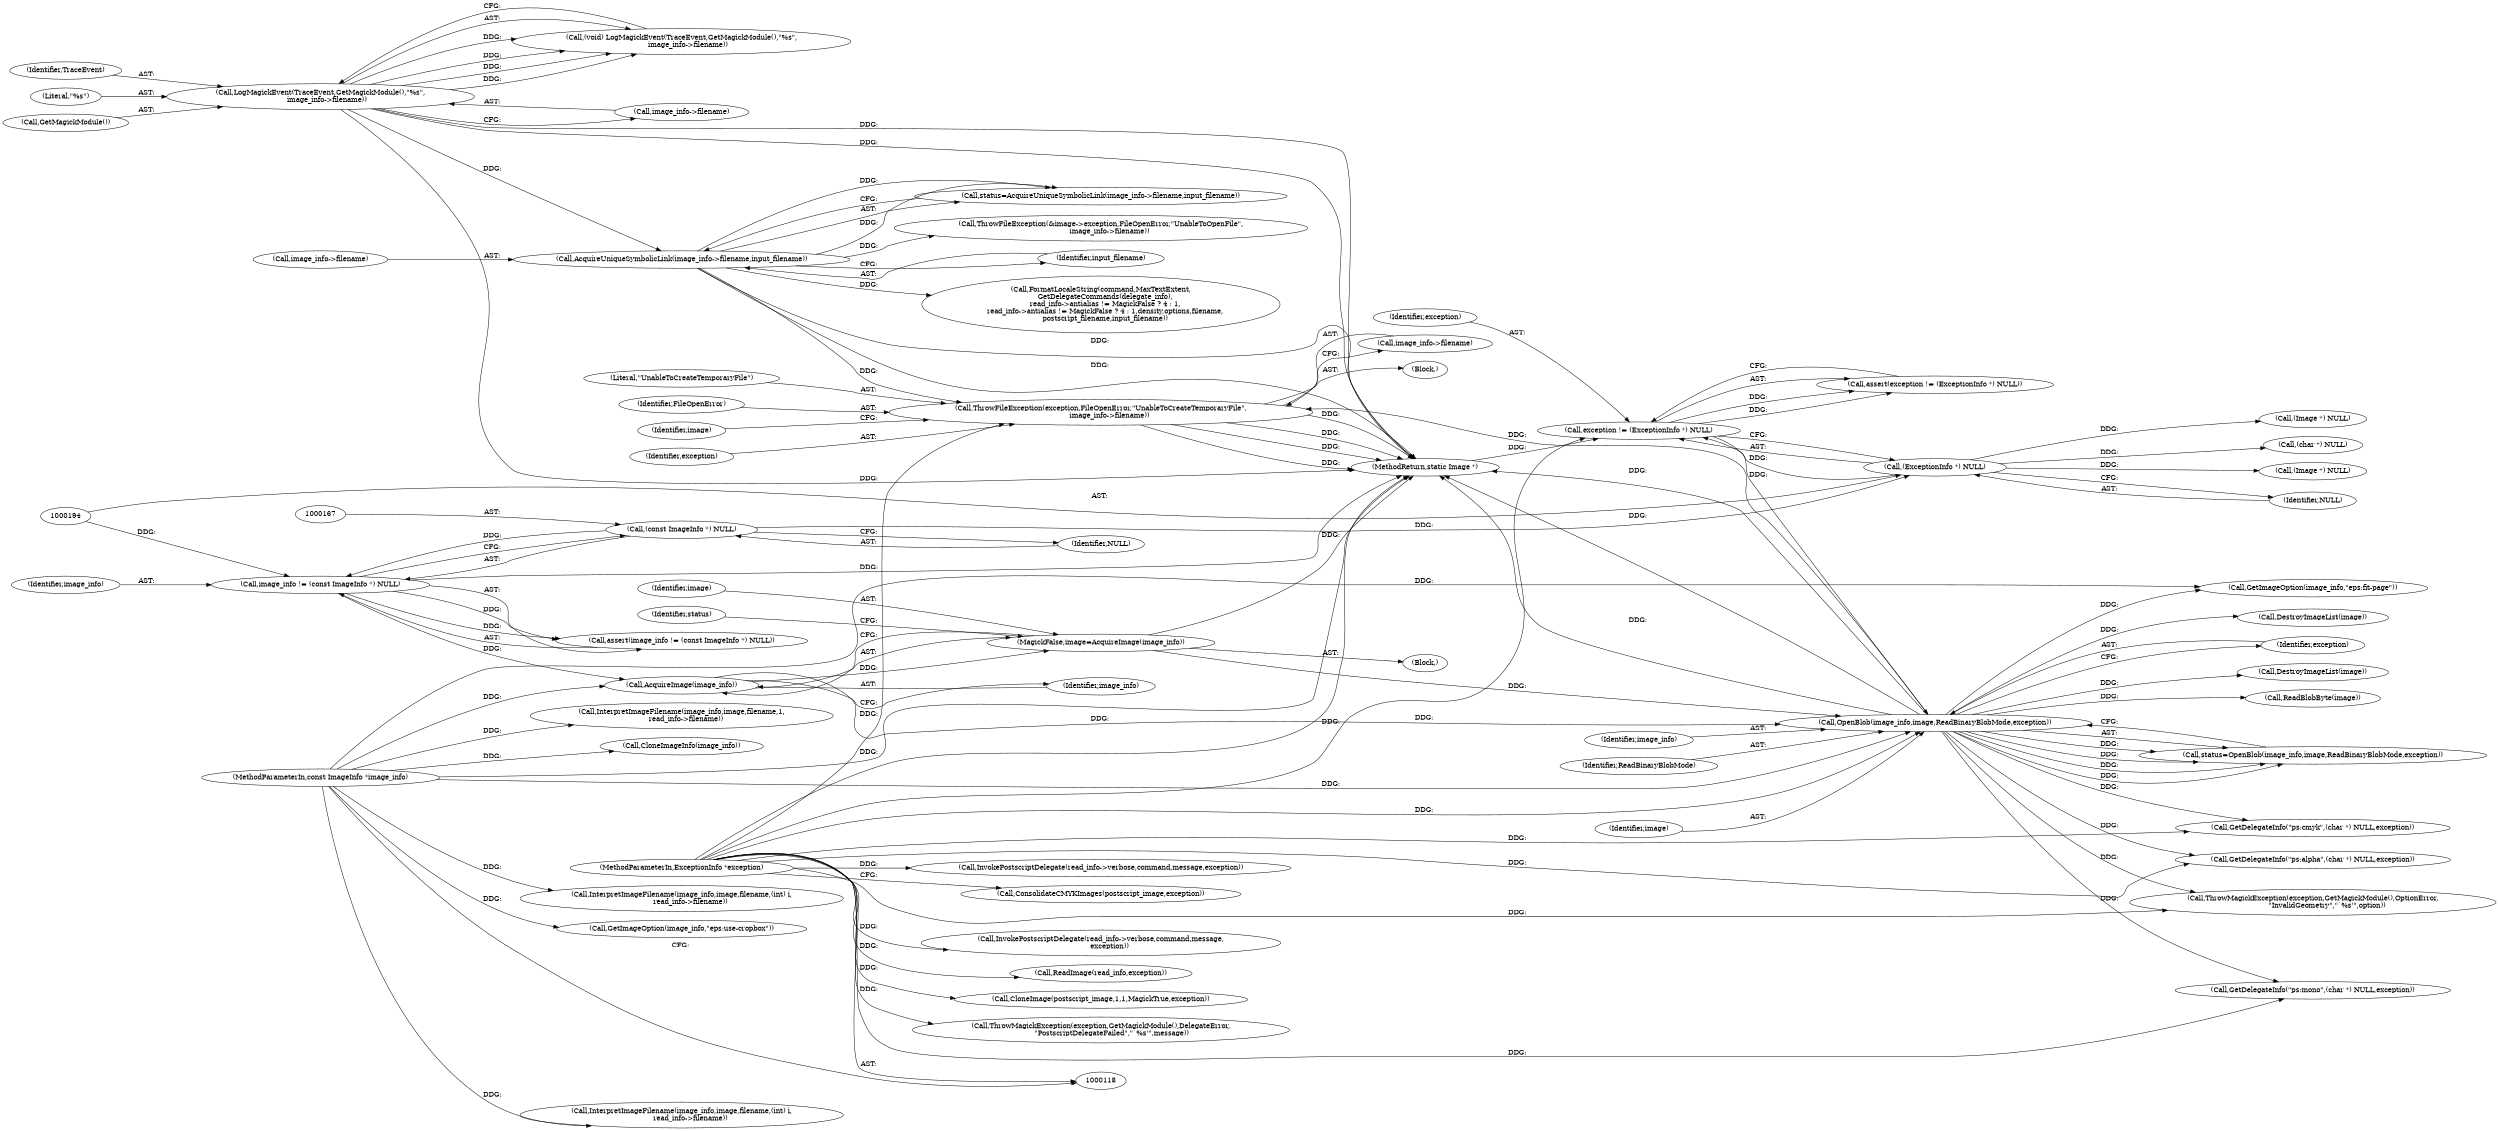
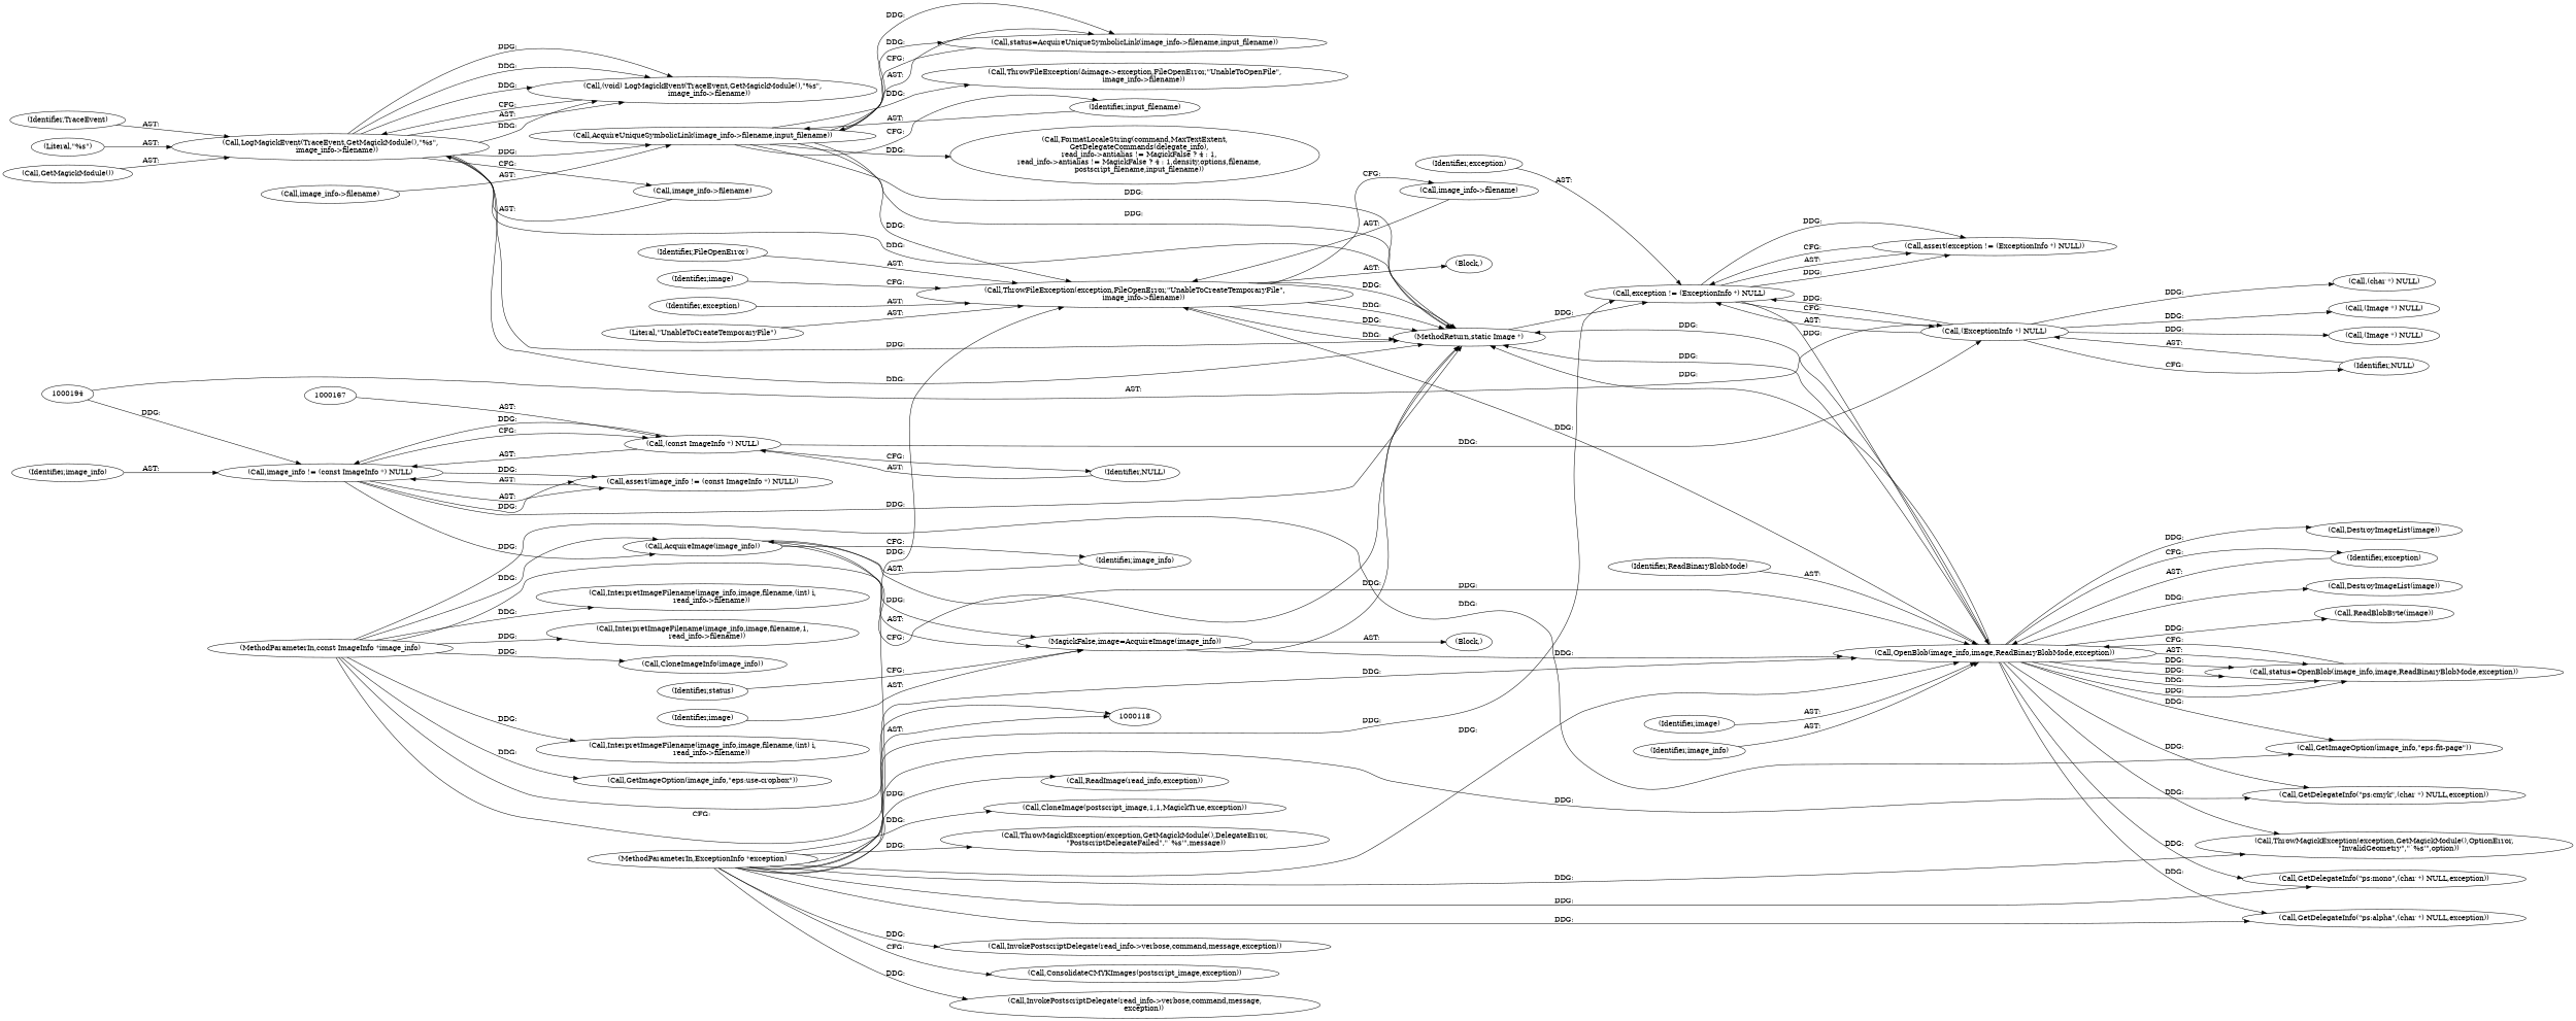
  digraph {
    rankdir=LR
    n1 [label="(Call,ThrowFileException(exception,FileOpenError,\"UnableToCreateTemporaryFile\",\n        image_info->filename))"]
    n2 [label="(Call,image_info->filename)"]
    n3 [label="(Block,)"]
    n4 [label="(MethodReturn,static Image *)"]
    n5 [label="(Call,exception != (ExceptionInfo *) NULL)"]
    n6 [label="(Call,OpenBlob(image_info,image,ReadBinaryBlobMode,exception))"]
    n7 [label="(Call,GetImageOption(image_info,\"eps:fit-page\"))"]
    n8 [label="(Call,status=OpenBlob(image_info,image,ReadBinaryBlobMode,exception))"]
    n9 [label="(Call,DestroyImageList(image))"]
    n10 [label="(Identifier,exception)"]
    n11 [label="(Call,DestroyImageList(image))"]
    n12 [label="(Call,GetDelegateInfo(\"ps:cmyk\",(char *) NULL,exception))"]
    n13 [label="(Call,ReadBlobByte(image))"]
    n14 [label="(Call,ThrowMagickException(exception,GetMagickModule(),OptionError,\n             \"InvalidGeometry\",\"`%s'\",option))"]
    n15 [label="(Call,GetDelegateInfo(\"ps:mono\",(char *) NULL,exception))"]
    n16 [label="(Call,GetDelegateInfo(\"ps:alpha\",(char *) NULL,exception))"]
    n17 [label="(Call,AcquireImage(image_info))"]
    n18 [label="(MagickFalse,image=AcquireImage(image_info))"]
    n19 [label="(Identifier,image_info)"]
    n20 [label="(Block,)"]
    n21 [label="(Call,image_info != (const ImageInfo *) NULL)"]
    n22 [label="(Call,(const ImageInfo *) NULL)"]
    n23 [label="(Call,assert(image_info != (const ImageInfo *) NULL))"]
    n24 [label="(Call,(ExceptionInfo *) NULL)"]
    n25 [label="(Identifier,NULL)"]
    n26 [label="(MethodParameterIn,const ImageInfo *image_info)"]
    n27 [label="(Call,InterpretImageFilename(image_info,image,filename,(int) i,\n        read_info->filename))"]
    n28 [label="(Call,InterpretImageFilename(image_info,image,filename,1,\n    read_info->filename))"]
    n29 [label="(Call,CloneImageInfo(image_info))"]
    n30 [label="(Call,InterpretImageFilename(image_info,image,filename,(int) i,\n        read_info->filename))"]
    n31 [label="(Call,GetImageOption(image_info,\"eps:use-cropbox\"))"]
    1000118
    n33 [label="(Call,(Image *) NULL)"]
    n34 [label="(Call,(Image *) NULL)"]
    n35 [label="(Call,(char *) NULL)"]
    n36 [label="(Identifier,NULL)"]
    n37 [label="(Call,assert(exception != (ExceptionInfo *) NULL))"]
    n38 [label="(MethodParameterIn,ExceptionInfo *exception)"]
    n39 [label="(Call,InvokePostscriptDelegate(read_info->verbose,command,message,\n        exception))"]
    n40 [label="(Call,ReadImage(read_info,exception))"]
    n41 [label="(Call,CloneImage(postscript_image,1,1,MagickTrue,exception))"]
    n42 [label="(Call,ThrowMagickException(exception,GetMagickModule(),DelegateError,\n          \"PostscriptDelegateFailed\",\"`%s'\",message))"]
    n43 [label="(Call,InvokePostscriptDelegate(read_info->verbose,command,message,exception))"]
    n44 [label="(Call,ConsolidateCMYKImages(postscript_image,exception))"]
    n45 [label="(Call,AcquireUniqueSymbolicLink(image_info->filename,input_filename))"]
    n46 [label="(Identifier,input_filename)"]
    n47 [label="(Call,FormatLocaleString(command,MaxTextExtent,\n    GetDelegateCommands(delegate_info),\n    read_info->antialias != MagickFalse ? 4 : 1,\n    read_info->antialias != MagickFalse ? 4 : 1,density,options,filename,\n    postscript_filename,input_filename))"]
    n48 [label="(Call,status=AcquireUniqueSymbolicLink(image_info->filename,input_filename))"]
    n49 [label="(Call,ThrowFileException(&image->exception,FileOpenError,\"UnableToOpenFile\",\n        image_info->filename))"]
    n50 [label="(Call,LogMagickEvent(TraceEvent,GetMagickModule(),\"%s\",\n      image_info->filename))"]
    n51 [label="(Call,(void) LogMagickEvent(TraceEvent,GetMagickModule(),\"%s\",\n      image_info->filename))"]
    n52 [label="(Call,image_info->filename)"]
    n53 [label="(Identifier,image)"]
    n54 [label="(Call,GetMagickModule())"]
    n55 [label="(Identifier,TraceEvent)"]
    n56 [label="(Identifier,status)"]
    n57 [label="(Literal,\"%s\")"]
    n58 [label="(Identifier,image_info)"]
    n59 [label="(Identifier,image_info)"]
    n60 [label="(Identifier,image)"]
    n61 [label="(Call,image_info->filename)"]
    n62 [label="(Literal,\"UnableToCreateTemporaryFile\")"]
    n63 [label="(Identifier,ReadBinaryBlobMode)"]
    n64 [label="(Identifier,FileOpenError)"]
    n65 [label="(Identifier,image)"]
    n66 [label="(Identifier,exception)"]
    n67 [label="(Identifier,exception)"]
    1000167
    1000194
    n1 -> n2 [label="CFG: "]
    n1 -> n3 [label="AST: "]
    n1 -> n4 [label="DDG: "]
    n1 -> n4 [label="DDG: "]
    n1 -> n4 [label="DDG: "]
    n1 -> n4 [label="DDG: "]
    n2 -> n1 [label="AST: "]
    n4 -> n5 [label="DDG: "]
    n5 -> n6 [label="DDG: "]
    n5 -> n24 [label="CFG: "]
    n5 -> n37 [label="AST: "]
    n5 -> n37 [label="DDG: "]
    n5 -> n37 [label="DDG: "]
    n6 -> n1 [label="DDG: "]
    n6 -> n4 [label="DDG: "]
    n6 -> n4 [label="DDG: "]
    n6 -> n4 [label="DDG: "]
    n6 -> n7 [label="DDG: "]
    n6 -> n8 [label="AST: "]
    n6 -> n8 [label="DDG: "]
    n6 -> n8 [label="DDG: "]
    n6 -> n8 [label="DDG: "]
    n6 -> n8 [label="DDG: "]
    n6 -> n9 [label="DDG: "]
    n6 -> n10 [label="CFG: "]
    n6 -> n11 [label="DDG: "]
    n6 -> n12 [label="DDG: "]
    n6 -> n13 [label="DDG: "]
    n6 -> n14 [label="DDG: "]
    n6 -> n15 [label="DDG: "]
    n6 -> n16 [label="DDG: "]
    n8 -> n6 [label="CFG: "]
    n10 -> n6 [label="AST: "]
    n17 -> n6 [label="DDG: "]
    n17 -> n18 [label="AST: "]
    n17 -> n18 [label="DDG: "]
    n17 -> n19 [label="CFG: "]
    n18 -> n4 [label="DDG: "]
    n18 -> n6 [label="DDG: "]
-   n18 -> n17 [label="CFG: "]
    n18 -> n20 [label="AST: "]
    n19 -> n17 [label="AST: "]
    n21 -> n4 [label="DDG: "]
    n21 -> n17 [label="DDG: "]
    n21 -> n22 [label="CFG: "]
    n21 -> n23 [label="AST: "]
    n21 -> n23 [label="DDG: "]
    n21 -> n23 [label="DDG: "]
    n22 -> n21 [label="AST: "]
    n22 -> n21 [label="DDG: "]
    n22 -> n24 [label="DDG: "]
    n22 -> n25 [label="CFG: "]
    n23 -> n21 [label="AST: "]
    n24 -> n5 [label="AST: "]
    n24 -> n5 [label="DDG: "]
    n24 -> n33 [label="DDG: "]
    n24 -> n34 [label="DDG: "]
    n24 -> n35 [label="DDG: "]
    n24 -> n36 [label="CFG: "]
    n25 -> n22 [label="AST: "]
-   n26 -> n4 [label="DDG: "]
+   n26 -> n4 [label="CFG: "]
    n26 -> n6 [label="DDG: "]
    n26 -> n7 [label="DDG: "]
    n26 -> n17 [label="DDG: "]
    n26 -> n27 [label="DDG: "]
    n26 -> n28 [label="DDG: "]
    n26 -> n29 [label="DDG: "]
    n26 -> n30 [label="DDG: "]
    n26 -> n31 [label="DDG: "]
    n26 -> 1000118 [label="CFG: "]
    n36 -> n24 [label="AST: "]
    n37 -> n5 [label="CFG: "]
    n38 -> n1 [label="DDG: "]
-   n38 -> n4 [label="DDG: "]
    n38 -> n5 [label="DDG: "]
    n38 -> n6 [label="DDG: "]
    n38 -> n12 [label="DDG: "]
    n38 -> n14 [label="DDG: "]
    n38 -> n15 [label="DDG: "]
    n38 -> n16 [label="DDG: "]
    n38 -> 1000118 [label="AST: "]
    n38 -> n39 [label="DDG: "]
    n38 -> n40 [label="DDG: "]
    n38 -> n41 [label="DDG: "]
    n38 -> n42 [label="DDG: "]
    n38 -> n43 [label="DDG: "]
    n38 -> n44 [label="CFG: "]
    n45 -> n1 [label="DDG: "]
    n45 -> n4 [label="DDG: "]
    n45 -> n4 [label="DDG: "]
    n45 -> n46 [label="CFG: "]
    n45 -> n47 [label="DDG: "]
    n45 -> n48 [label="AST: "]
    n45 -> n48 [label="DDG: "]
    n45 -> n48 [label="DDG: "]
    n45 -> n49 [label="DDG: "]
    n46 -> n45 [label="AST: "]
    n48 -> n45 [label="CFG: "]
    n50 -> n4 [label="DDG: "]
    n50 -> n4 [label="DDG: "]
    n50 -> n4 [label="DDG: "]
    n50 -> n45 [label="DDG: "]
    n50 -> n51 [label="AST: "]
    n50 -> n51 [label="DDG: "]
    n50 -> n51 [label="DDG: "]
    n50 -> n51 [label="DDG: "]
    n50 -> n51 [label="DDG: "]
    n50 -> n52 [label="CFG: "]
    n51 -> n50 [label="CFG: "]
    n52 -> n50 [label="AST: "]
    n53 -> n6 [label="AST: "]
    n54 -> n50 [label="AST: "]
    n55 -> n50 [label="AST: "]
    n56 -> n18 [label="CFG: "]
    n57 -> n50 [label="AST: "]
    n58 -> n21 [label="AST: "]
    n59 -> n6 [label="AST: "]
    n60 -> n18 [label="AST: "]
    n61 -> n45 [label="AST: "]
    n62 -> n1 [label="AST: "]
    n63 -> n6 [label="AST: "]
    n64 -> n1 [label="AST: "]
    n65 -> n1 [label="CFG: "]
    n66 -> n5 [label="AST: "]
    n67 -> n1 [label="AST: "]
    1000167 -> n22 [label="AST: "]
    1000194 -> n21 [label="DDG: "]
    1000194 -> n24 [label="AST: "]
  }
